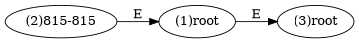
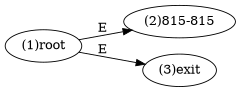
  digraph {
    rankdir=LR
    n1 [label="(1)root"]
    n2 [label="(2)815-815"]
-   n3 [label="(3)root"]
-   n2 -> n1 [label=E]
+   n3 [label="(3)exit"]
+   n1 -> n2 [label=E]
    n1 -> n3 [label=E]
  }
